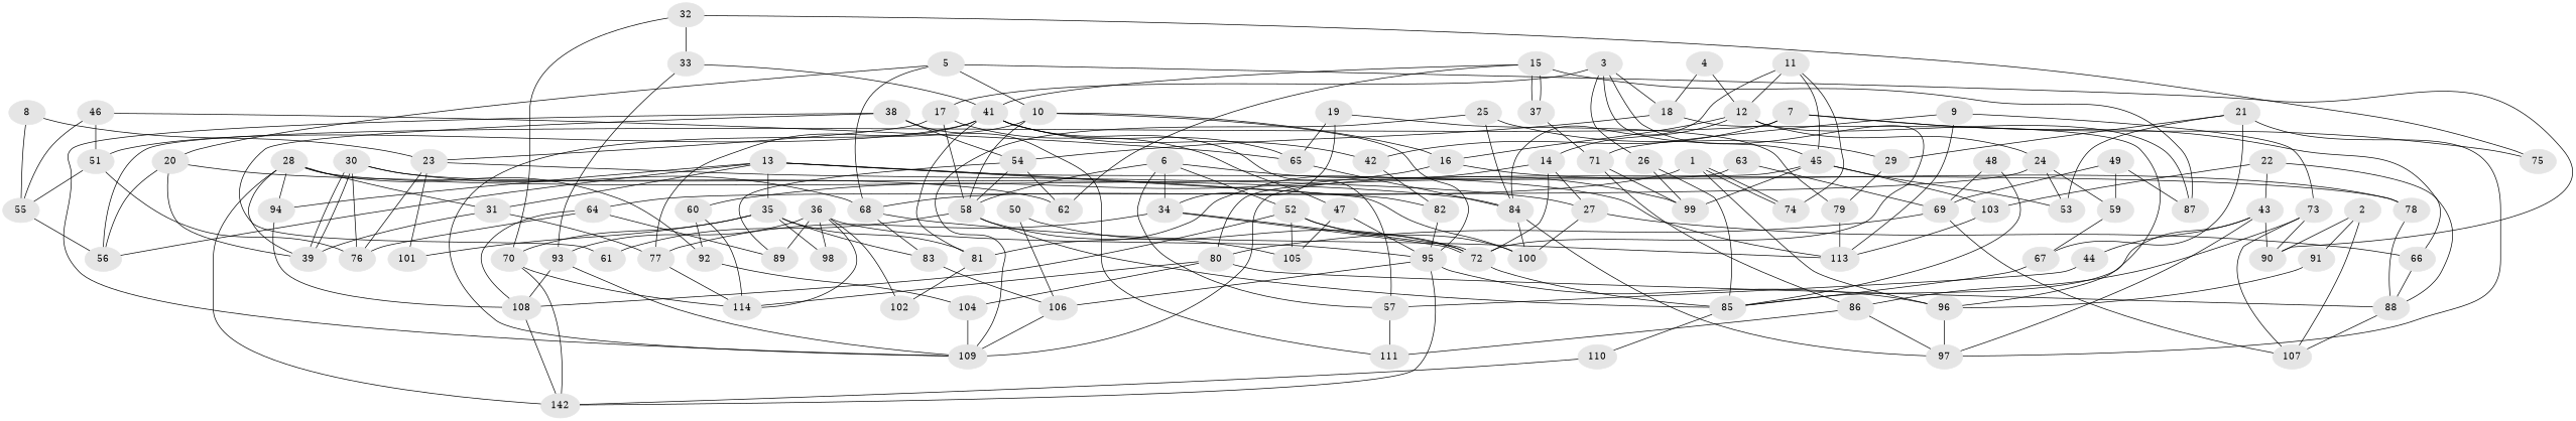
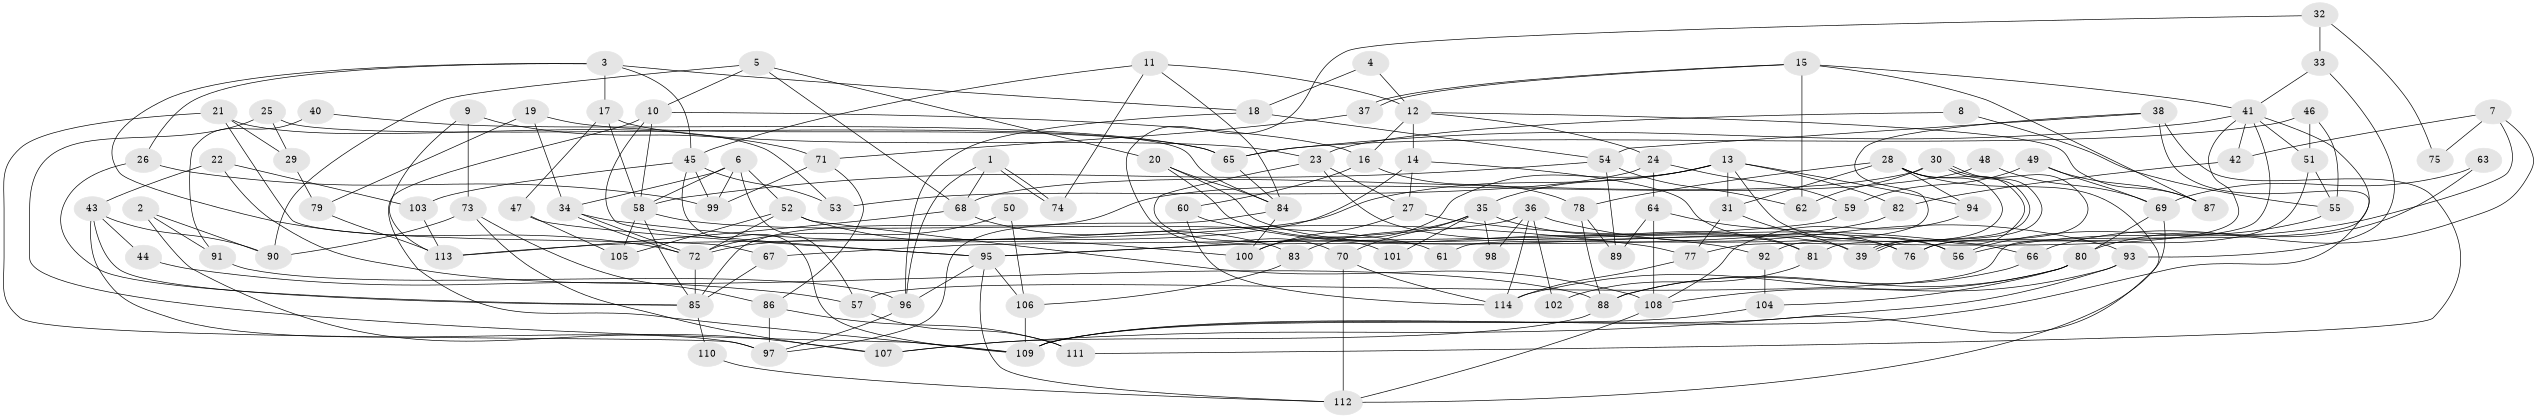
  graph {
    node [color=gray90 style=filled]
    1
    68
    74
    96
    113
    83
    97
    2
    90
    91
    107
    3
    17
    18
    26
    45
    72
    58
    23
    47
    54
    99
    85
    109
    53
    103
    4
    12
    16
    14
    24
    87
    5
    10
    20
    95
    56
    84
    39
    6
    34
    52
    57
    77
    100
    105
    108
    111
    61
    7
    42
    66
    75
    82
    88
    8
    55
    27
    76
    101
    9
    71
    73
    86
    60
    78
-   112 [label=142]
+   112
    106
    11
    81
    59
    64
    13
    31
    35
    94
    70
    98
    102
    15
    37
    41
    62
    65
    51
    92
    114
    89
    19
    79
    21
    29
    67
    22
    43
    44
    25
    110
    28
    104
    30
    32
    33
    93
    36
    38
+   40
    46
    48
    69
    80
    49
    50
    63
    1 -- 68
    1 -- 74
    1 -- 74
    1 -- 96
    68 -- 113
    68 -- 83
    96 -- 97
    83 -- 106
    2 -- 90
    2 -- 91
    2 -- 107
    91 -- 96
    3 -- 17
    3 -- 18
    3 -- 26
    3 -- 45
    3 -- 72
    17 -- 58
    17 -- 23
    17 -- 47
    18 -- 96
    18 -- 54
    26 -- 99
    26 -- 85
    45 -- 99
    45 -- 109
    45 -- 53
    45 -- 103
    72 -- 85
    58 -- 85
    58 -- 105
    58 -- 61
    23 -- 27
    23 -- 76
    23 -- 101
    47 -- 95
    47 -- 105
    54 -- 58
    54 -- 62
    54 -- 89
    85 -- 110
    103 -- 113
    4 -- 18
    4 -- 12
    12 -- 16
    12 -- 14
    12 -- 24
    12 -- 87
    16 -- 60
    16 -- 78
    14 -- 72
    14 -- 27
    14 -- 81
    24 -- 53
    24 -- 59
    24 -- 64
    5 -- 68
    5 -- 90
    5 -- 10
    5 -- 20
    10 -- 58
    10 -- 109
    10 -- 16
    10 -- 95
    20 -- 56
    20 -- 84
    20 -- 39
    95 -- 96
    95 -- 112
    95 -- 106
    84 -- 97
    84 -- 100
    6 -- 58
    6 -- 99
    6 -- 34
    6 -- 52
    6 -- 57
    34 -- 72
    34 -- 72
    34 -- 77
    52 -- 72
    52 -- 100
    52 -- 105
    52 -- 108
    57 -- 111
    77 -- 114
    108 -- 112
    7 -- 56
    7 -- 42
    7 -- 66
    7 -- 75
    42 -- 82
    66 -- 88
    82 -- 95
    88 -- 107
    8 -- 23
    8 -- 55
    55 -- 56
    27 -- 100
    27 -- 66
    9 -- 113
    9 -- 71
    9 -- 73
    71 -- 99
    71 -- 86
    73 -- 90
    73 -- 107
    73 -- 86
    86 -- 97
    86 -- 111
    60 -- 92
    60 -- 114
    78 -- 88
-   36 -- 89
+   78 -- 89
    106 -- 109
    11 -- 74
    11 -- 45
    11 -- 12
    11 -- 84
    81 -- 102
    59 -- 67
    64 -- 108
    64 -- 76
    64 -- 89
    13 -- 113
    13 -- 56
    13 -- 100
    13 -- 82
    13 -- 31
    13 -- 35
    13 -- 94
    31 -- 39
    31 -- 77
    35 -- 83
    35 -- 101
    35 -- 81
    35 -- 70
    35 -- 98
    94 -- 108
    70 -- 112
    70 -- 114
    15 -- 87
    15 -- 37
    15 -- 37
    15 -- 41
    15 -- 62
    37 -- 71
    41 -- 57
    41 -- 77
    41 -- 42
    41 -- 81
    41 -- 65
    41 -- 51
    65 -- 84
    51 -- 55
    51 -- 76
    92 -- 104
    19 -- 34
    19 -- 65
    19 -- 79
    79 -- 113
    21 -- 97
    21 -- 53
    21 -- 29
    21 -- 67
    29 -- 79
    67 -- 85
    22 -- 103
    22 -- 88
    22 -- 43
    43 -- 97
    43 -- 90
    43 -- 85
    43 -- 44
    44 -- 57
    25 -- 109
    25 -- 84
    25 -- 29
    110 -- 112
    28 -- 39
    28 -- 78
    28 -- 112
    28 -- 31
    28 -- 94
    28 -- 92
    104 -- 109
    30 -- 68
    30 -- 39
    30 -- 39
    30 -- 76
    30 -- 62
    32 -- 75
    32 -- 70
    32 -- 33
    33 -- 41
    33 -- 93
    93 -- 109
    93 -- 108
    36 -- 95
    36 -- 98
    36 -- 102
    36 -- 114
    36 -- 93
    38 -- 54
    38 -- 109
    38 -- 111
    38 -- 61
+   40 -- 91
+   40 -- 65
    46 -- 55
    46 -- 65
    46 -- 51
    48 -- 85
    48 -- 69
    69 -- 107
    69 -- 80
    80 -- 88
    80 -- 114
    80 -- 104
    49 -- 87
    49 -- 59
    49 -- 69
    50 -- 72
    50 -- 106
    63 -- 69
    63 -- 80
  }
